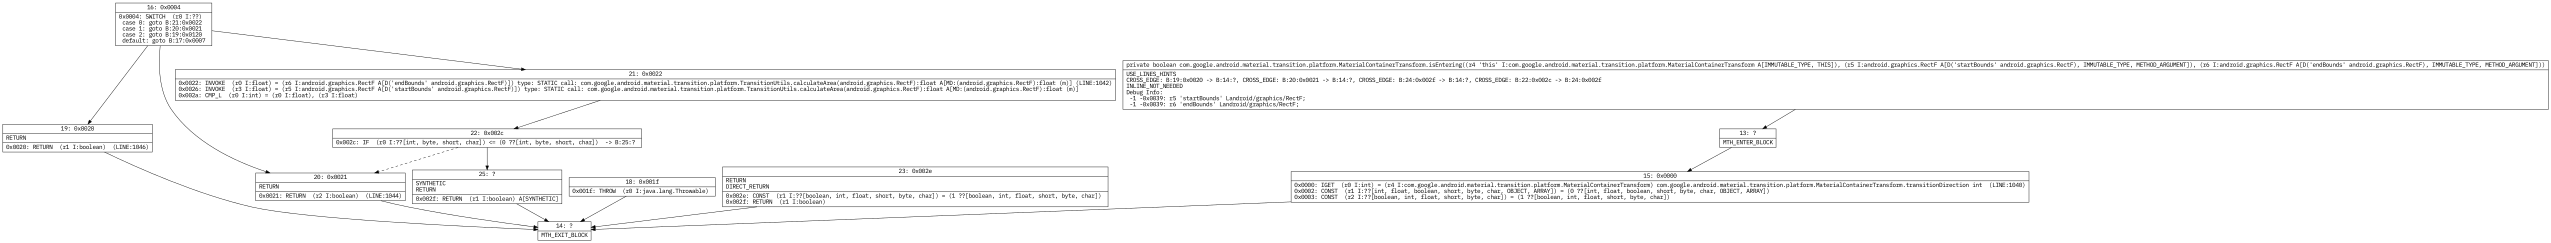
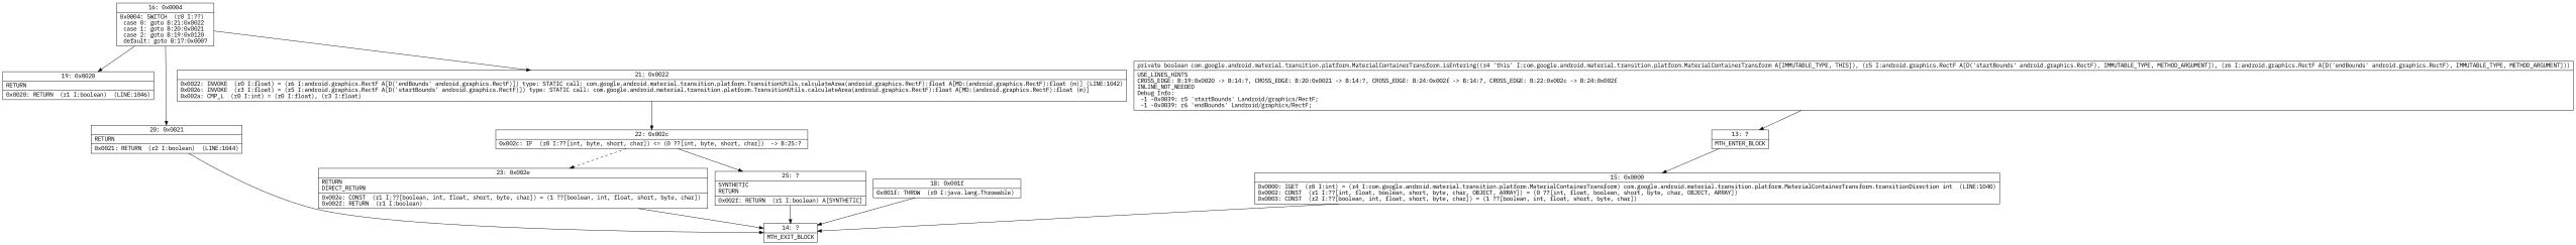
  digraph {
    fontname="IBM Plex Mono"
    node [fontname="IBM Plex Mono" shape=record]
    edge [fontname="IBM Plex Mono"]
    n1 [label="{13\:\ ?|MTH_ENTER_BLOCK\l}"]
    n2 [label="{15\:\ 0x0000|0x0000: IGET  (r0 I:int) = (r4 I:com.google.android.material.transition.platform.MaterialContainerTransform) com.google.android.material.transition.platform.MaterialContainerTransform.transitionDirection int  (LINE:1040)\l0x0002: CONST  (r1 I:??[int, float, boolean, short, byte, char, OBJECT, ARRAY]) = (0 ??[int, float, boolean, short, byte, char, OBJECT, ARRAY]) \l0x0003: CONST  (r2 I:??[boolean, int, float, short, byte, char]) = (1 ??[boolean, int, float, short, byte, char]) \l}"]
    n3 [label="{14\:\ ?|MTH_EXIT_BLOCK\l}"]
    n4 [label="{16\:\ 0x0004|0x0004: SWITCH  (r0 I:??)\l case 0: goto B:21:0x0022\l case 1: goto B:20:0x0021\l case 2: goto B:19:0x0120\l default: goto B:17:0x0007 \l}"]
    n5 [label="{19\:\ 0x0020|RETURN\l|0x0020: RETURN  (r1 I:boolean)  (LINE:1046)\l}"]
    n6 [label="{20\:\ 0x0021|RETURN\l|0x0021: RETURN  (r2 I:boolean)  (LINE:1044)\l}"]
    n7 [label="{21\:\ 0x0022|0x0022: INVOKE  (r0 I:float) = (r6 I:android.graphics.RectF A[D('endBounds' android.graphics.RectF)]) type: STATIC call: com.google.android.material.transition.platform.TransitionUtils.calculateArea(android.graphics.RectF):float A[MD:(android.graphics.RectF):float (m)] (LINE:1042)\l0x0026: INVOKE  (r3 I:float) = (r5 I:android.graphics.RectF A[D('startBounds' android.graphics.RectF)]) type: STATIC call: com.google.android.material.transition.platform.TransitionUtils.calculateArea(android.graphics.RectF):float A[MD:(android.graphics.RectF):float (m)]\l0x002a: CMP_L  (r0 I:int) = (r0 I:float), (r3 I:float) \l}"]
    n8 [label="{22\:\ 0x002c|0x002c: IF  (r0 I:??[int, byte, short, char]) \<= (0 ??[int, byte, short, char])  \-\> B:25:? \l}"]
    n9 [label="{18\:\ 0x001f|0x001f: THROW  (r0 I:java.lang.Throwable) \l}"]
    n10 [label="{23\:\ 0x002e|RETURN\lDIRECT_RETURN\l|0x002e: CONST  (r1 I:??[boolean, int, float, short, byte, char]) = (1 ??[boolean, int, float, short, byte, char]) \l0x002f: RETURN  (r1 I:boolean) \l}"]
    n11 [label="{25\:\ ?|SYNTHETIC\lRETURN\l|0x002f: RETURN  (r1 I:boolean) A[SYNTHETIC]\l}"]
    n12 [label="{private boolean com.google.android.material.transition.platform.MaterialContainerTransform.isEntering((r4 'this' I:com.google.android.material.transition.platform.MaterialContainerTransform A[IMMUTABLE_TYPE, THIS]), (r5 I:android.graphics.RectF A[D('startBounds' android.graphics.RectF), IMMUTABLE_TYPE, METHOD_ARGUMENT]), (r6 I:android.graphics.RectF A[D('endBounds' android.graphics.RectF), IMMUTABLE_TYPE, METHOD_ARGUMENT]))  | USE_LINES_HINTS\lCROSS_EDGE: B:19:0x0020 \-\> B:14:?, CROSS_EDGE: B:20:0x0021 \-\> B:14:?, CROSS_EDGE: B:24:0x002f \-\> B:14:?, CROSS_EDGE: B:22:0x002c \-\> B:24:0x002f\lINLINE_NOT_NEEDED\lDebug Info:\l  \-1 \-0x0039: r5 'startBounds' Landroid\/graphics\/RectF;\l  \-1 \-0x0039: r6 'endBounds' Landroid\/graphics\/RectF;\l}"]
    n1 -> n2
    n2 -> n3
    n4 -> n5
    n4 -> n6
    n4 -> n7
-   n5 -> n3
    n6 -> n3
    n7 -> n8
-   n8 -> n6 [style=dashed]
+   n8 -> n10 [style=dashed]
    n8 -> n11
    n9 -> n3
    n10 -> n3
    n11 -> n3
    n12 -> n1
  }
